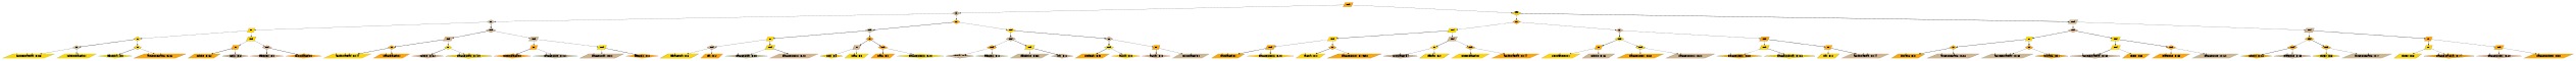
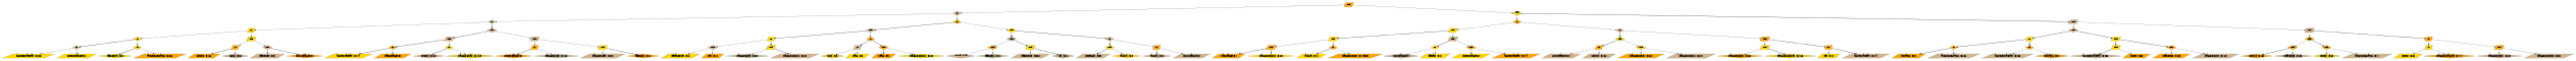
  digraph {
    node [color=black fillcolor=orange shape=parallelogram style=filled]
    edge [style=solid]
    n1 [height=0.5 label=And width=0.75]
    n2 [fillcolor=tan height=0.5 label=Or shape=diamond width=0.75]
    n3 [fillcolor=gold height=0.5 label=And shape=diamond width=0.75]
    n4 [color=teal fillcolor=tan height=0.5 label=Or shape=diamond width=0.75]
    n5 [color=teal height=0.5 label=Or shape=diamond width=0.75]
    n6 [height=0.5 label=Or shape=diamond width=0.75]
    n7 [color=teal fillcolor=tan height=0.5 label=And width=0.75]
    n8 [color=brown fillcolor=gold height=0.5 label=Or width=0.75]
    n9 [fillcolor=tan height=0.5 label=And shape=diamond width=0.75]
    n10 [color=teal fillcolor=tan height=0.5 label=And shape=diamond width=0.75]
    n11 [color=brown fillcolor=gold height=0.5 label=And shape=diamond width=0.75]
    n12 [color=teal fillcolor=gold height=0.5 label=And width=0.75]
    n13 [color=brown fillcolor=tan height=0.5 label=Or shape=diamond width=0.75]
    n14 [color=brown fillcolor=tan height=0.5 label=And shape=diamond width=0.75]
    n15 [fillcolor=tan height=0.5 label=And width=0.75]
    n16 [fillcolor=gold height=0.5 label=Or shape=diamond width=0.75]
    n17 [fillcolor=gold height=0.5 label=And width=0.75]
    n18 [color=brown fillcolor=tan height=0.5 label=And width=0.75]
    n19 [color=teal fillcolor=tan height=0.5 label=And width=0.75]
    n20 [color=brown fillcolor=gold height=0.5 label=Or width=0.75]
    n21 [height=0.5 label=Or shape=diamond width=0.75]
    n22 [fillcolor=tan height=0.5 label=And shape=diamond width=0.75]
    n23 [fillcolor=tan height=0.5 label=Or shape=diamond width=0.75]
    n24 [color=teal fillcolor=tan height=0.5 label=Or shape=diamond width=0.75]
    n25 [fillcolor=gold height=0.5 label=Or shape=diamond width=0.75]
    n26 [height=0.5 label=Or width=0.75]
    n27 [color=brown fillcolor=tan height=0.5 label=And shape=diamond width=0.75]
    n28 [color=teal height=0.5 label=Or shape=diamond width=0.75]
    n29 [color=teal fillcolor=gold height=0.5 label=Or shape=diamond width=0.75]
    n30 [color=brown height=0.5 label=Or width=0.75]
    n31 [color=teal fillcolor=gold height=0.5 label=And width=0.75]
    n32 [color=teal fillcolor=gold height=0.5 label="app_recent_rate_bad <= 0.68" width=3.3039]
    n33 [color=teal fillcolor=gold height=0.5 label="Apk_size_changed = 0" width=2.6359]
    n34 [color=teal fillcolor=gold height=0.5 label="diff_min_sdk >= -3" shape=diamond width=2.2929]
    n35 [height=0.5 label="last_perc_neg_rating <= 26.2" width=3.2678]
    n36 [color=teal height=0.5 label="Apk_size >= 16.2" width=2.1123]
    n37 [fillcolor=tan height=0.5 label="Nperm <= 32" shape=diamond width=1.661]
-   n38 [color=brown fillcolor=tan height=0.5 label="diff_Nintent <= 31" shape=diamond width=2.1845]
+   n38 [color=brown fillcolor=tan height=0.5 label="diff_Nintent <= 31" width=2.1845]
    n39 [color=brown height=0.5 label="Nnorm_changed = 0" shape=diamond width=2.3831]
    n40 [color=brown fillcolor=gold height=0.5 label="app_hist_rate_bad <= 0.44" width=3.0511]
    n41 [color=brown height=0.5 label="Ndang_changed = 0" width=2.347]
    n42 [color=brown fillcolor=tan height=0.5 label="Apk_size >= 16.2" shape=diamond width=2.1123]
    n43 [fillcolor=gold height=0.5 label="chang_perc_Nact <= 142.9" shape=diamond width=3.0692]
    n44 [color=brown height=0.5 label="Nintent_changed = 0" shape=diamond width=2.4012]
    n45 [color=teal fillcolor=tan height=0.5 label="chang_perc_note <= 1020" shape=diamond width=2.9608]
    n46 [fillcolor=tan height=0.5 label="chang_perc_Nlib <= 800" width=2.8345]
    n47 [color=brown height=0.5 label="diff_Nperm <= 12" shape=diamond width=2.1484]
    n48 [fillcolor=tan height=0.5 label=And shape=diamond width=0.75]
    n49 [fillcolor=gold height=0.5 label=And width=0.75]
    n50 [fillcolor=tan height=0.5 label=Or width=0.75]
    n51 [color=brown height=0.5 label=And shape=diamond width=0.75]
    n52 [height=0.5 label=And shape=diamond width=0.75]
    n53 [fillcolor=gold height=0.5 label=And width=0.75]
    n54 [color=teal fillcolor=gold height=0.5 label=And shape=diamond width=0.75]
    n55 [height=0.5 label=Or width=0.75]
    n56 [fillcolor=gold height=0.5 label="diff_target_sdk >= -6" width=2.4734]
    n57 [color=brown height=0.5 label="Nlib <= 12" width=1.3902]
    n58 [color=teal fillcolor=tan height=0.5 label="chang_perc_Nlib <= 800" shape=diamond width=2.8345]
    n59 [color=brown fillcolor=tan height=0.5 label="chang_perc_Nnorm <= 200" width=3.1233]
    n60 [fillcolor=gold height=0.5 label="Ncust >= 3" shape=diamond width=1.4443]
    n61 [color=teal fillcolor=gold height=0.5 label="Ndang <= 3" width=1.5165]
    n62 [color=brown height=0.5 label="Ndang <= 3" width=1.5165]
    n63 [color=teal fillcolor=gold height=0.5 label="chang_perc_Nnorm <= 200" shape=diamond width=3.1233]
    n64 [fillcolor=tan height=0.5 label="min_sdk <= 15" shape=diamond width=1.8415]
    n65 [color=teal fillcolor=tan height=0.5 label="diff_Nperm <= 12" shape=diamond width=2.1484]
    n66 [color=teal fillcolor=tan height=0.5 label="diff_Apk_size <= 36.8" width=2.5998]
    n67 [fillcolor=tan height=0.5 label="Nlib <= 12" shape=diamond width=1.3902]
-   n68 [color=teal height=0.5 label="note_length <= 85" width=2.1484]
+   n68 [color=teal fillcolor=tan height=0.5 label="note_length <= 85" width=2.1484]
    n69 [color=brown fillcolor=gold height=0.5 label="targ_sdk >= 18" shape=diamond width=1.8596]
    n70 [color=brown fillcolor=tan height=0.5 label="targ_sdk >= 18" shape=diamond width=1.8596]
    n71 [color=teal fillcolor=tan height=0.5 label="Nnorm_changed = 0" width=2.3831]
    n72 [color=brown fillcolor=gold height=0.5 label=And width=0.75]
    n73 [fillcolor=tan height=0.5 label=And width=0.75]
    n74 [color=teal fillcolor=gold height=0.5 label=And shape=diamond width=0.75]
    n75 [height=0.5 label=And width=0.75]
    n76 [color=teal fillcolor=gold height=0.5 label=Or width=0.75]
    n77 [color=teal fillcolor=gold height=0.5 label=And width=0.75]
    n78 [color=teal height=0.5 label=And shape=diamond width=0.75]
    n79 [color=brown height=0.5 label=Or width=0.75]
    n80 [height=0.5 label=And width=0.75]
    n81 [height=0.5 label=Or shape=diamond width=0.75]
    n82 [color=brown fillcolor=gold height=0.5 label=Or shape=diamond width=0.75]
    n83 [color=teal height=0.5 label=And shape=diamond width=0.75]
    n84 [color=teal height=0.5 label=Or width=0.75]
    n85 [fillcolor=gold height=0.5 label=And shape=diamond width=0.75]
    n86 [fillcolor=gold height=0.5 label=And width=0.75]
    n87 [color=brown height=0.5 label=Or width=0.75]
    n88 [color=teal height=0.5 label="Nact_changed = 0" width=2.1484]
    n89 [color=brown fillcolor=gold height=0.5 label="chang_perc_Nnorm <= 200" shape=diamond width=3.1233]
    n90 [color=brown fillcolor=gold height=0.5 label="targ_sdk >= 18" width=1.8596]
    n91 [height=0.5 label="chang_perc_Ncust <= 1796.58" width=3.4483]
    n92 [fillcolor=tan height=0.5 label="Ncust_changed = 4" shape=diamond width=2.2748]
    n93 [fillcolor=gold height=0.5 label="diff_Nact <= 21" width=1.9318]
    n94 [color=brown fillcolor=gold height=0.5 label="Nintent_changed = 0" width=2.4012]
    n95 [color=brown height=0.5 label="app_hist_rate_bad <= 0.44" width=3.0511]
-   n96 [color=brown fillcolor=gold height=0.5 label="prev_release_res = -1" width=2.4734]
+   n96 [color=brown fillcolor=tan height=0.5 label="prev_release_res = -1" width=2.4734]
    n97 [fillcolor=tan height=0.5 label="Apk_size >= 16.2" width=2.1123]
    n98 [color=teal height=0.5 label="chang_perc_Nserv <= 220" width=3.015]
    n99 [fillcolor=tan height=0.5 label="chang_perc_Nnorm <= 200" width=3.1233]
    n100 [color=teal height=0.5 label="chang_perc_Nserv <= 220" shape=diamond width=3.015]
    n101 [fillcolor=gold height=0.5 label="chang_perc_min_sdk >= -16.6" shape=diamond width=3.4303]
    n102 [fillcolor=gold height=0.5 label="Nlib <= 12" width=1.3902]
    n103 [color=brown fillcolor=tan height=0.5 label="app_hist_rate_bad <= 0.44" width=3.0511]
    n104 [color=teal height=0.5 label=Or shape=diamond width=0.75]
    n105 [height=0.5 label=Or shape=diamond width=0.75]
    n106 [color=brown fillcolor=gold height=0.5 label=And width=0.75]
    n107 [color=brown height=0.5 label=And shape=diamond width=0.75]
    n108 [height=0.5 label=And shape=diamond width=0.75]
    n109 [color=teal height=0.5 label=And shape=diamond width=0.75]
    n110 [fillcolor=gold height=0.5 label=Or width=0.75]
    n111 [color=teal height=0.5 label=And width=0.75]
    n112 [color=teal height=0.5 label="hist_rating >= 3.1" width=2.0943]
    n113 [fillcolor=tan height=0.5 label="last_perc_neg_rating <= 26.2" width=3.2678]
    n114 [color=teal fillcolor=tan height=0.5 label="app_recent_rate_bad <= 0.68" width=3.3039]
    n115 [height=0.5 label="hist_rating >= 3.1" shape=diamond width=2.0943]
    n116 [fillcolor=tan height=0.5 label="app_recent_rate_bad <= 0.68" shape=diamond width=3.3039]
    n117 [color=teal height=0.5 label="Nintent <= 68" width=1.6971]
    n118 [color=brown height=0.5 label="release_time <= 163" width=2.329]
    n119 [color=teal fillcolor=tan height=0.5 label="chang_perc_note <= 1020" width=2.9608]
    n120 [color=teal height=0.5 label="Apk_size >= 16.2" shape=diamond width=2.1123]
    n121 [fillcolor=tan height=0.5 label="release_time <= 163" shape=diamond width=2.329]
    n122 [fillcolor=gold height=0.5 label="Nintent <= 68" shape=diamond width=1.6971]
    n123 [color=teal fillcolor=tan height=0.5 label="hist_perc_neg_rating >= 1.7" width=3.1594]
    n124 [fillcolor=gold height=0.5 label="Nintent <= 68" width=1.6971]
    n125 [height=0.5 label="chang_perc_targ_sdk <= 17.4" shape=diamond width=3.358]
    n126 [color=brown fillcolor=tan height=0.5 label="chang_perc_Nserv <= 220" shape=diamond width=3.015]
-   n127 [color=teal height=0.5 label="chang_perc_Nintent <= 300" width=3.1233]
+   n127 [color=teal fillcolor=tan height=0.5 label="chang_perc_Nintent <= 300" width=3.1233]
    n1 -> n2
    n1 -> n3
    n2 -> n4
    n2 -> n5
    n3 -> n6
    n3 -> n7 [style=bold]
    n4 -> n8
    n4 -> n9 [style=bold]
    n5 -> n10 [style=bold]
    n5 -> n11
    n6 -> n12
    n6 -> n13
    n7 -> n14
    n7 -> n15
    n8 -> n16
    n8 -> n17
    n9 -> n18 [style=bold]
    n9 -> n19
    n10 -> n20 [style=bold]
    n10 -> n21
    n11 -> n22 [style=bold]
    n11 -> n23 [style=bold]
    n12 -> n72 [style=bold]
    n12 -> n73
    n13 -> n74 [style=bold]
    n13 -> n75
    n14 -> n76 [style=bold]
    n14 -> n77 [style=bold]
    n15 -> n78
    n15 -> n79 [style=bold]
    n16 -> n24 [style=bold]
    n16 -> n25
    n17 -> n26
    n17 -> n27
    n18 -> n28 [style=bold]
    n18 -> n29
    n19 -> n30
    n19 -> n31
    n20 -> n48
    n20 -> n49 [style=bold]
    n21 -> n50 [style=bold]
    n21 -> n51 [style=bold]
    n22 -> n52
    n22 -> n53 [style=bold]
    n23 -> n54 [style=bold]
    n23 -> n55
    n24 -> n32
    n24 -> n33
    n25 -> n34 [style=bold]
    n25 -> n35
    n26 -> n36 [style=bold]
    n26 -> n37
    n27 -> n38 [style=bold]
    n27 -> n39 [style=bold]
    n28 -> n40 [style=bold]
    n28 -> n41
    n29 -> n42 [style=bold]
    n29 -> n43
    n30 -> n44 [style=bold]
    n30 -> n45
    n31 -> n46
    n31 -> n47 [style=bold]
    n48 -> n56
    n48 -> n57
    n49 -> n58
    n49 -> n59 [style=bold]
    n50 -> n60
    n50 -> n61
    n51 -> n62 [style=bold]
    n51 -> n63
    n52 -> n64
    n52 -> n65
    n53 -> n66
    n53 -> n67 [style=bold]
    n54 -> n68 [style=bold]
    n54 -> n69
    n55 -> n70 [style=bold]
    n55 -> n71
    n72 -> n80
    n72 -> n81
    n73 -> n82 [style=bold]
    n73 -> n83
    n74 -> n84 [style=bold]
    n74 -> n85
    n75 -> n86
    n75 -> n87 [style=bold]
    n76 -> n104 [style=bold]
    n76 -> n105 [style=bold]
    n77 -> n106 [style=bold]
    n77 -> n107 [style=bold]
    n78 -> n108
    n78 -> n109 [style=bold]
    n79 -> n110 [style=bold]
    n79 -> n111
    n80 -> n88 [style=bold]
    n80 -> n89 [style=bold]
    n81 -> n90 [style=bold]
    n81 -> n91
    n82 -> n92
    n82 -> n93
    n83 -> n94
    n83 -> n95
    n84 -> n96
    n84 -> n97
    n85 -> n98
    n85 -> n99
    n86 -> n100
    n86 -> n101 [style=bold]
    n87 -> n102
    n87 -> n103 [style=bold]
    n104 -> n112 [style=bold]
    n104 -> n113
    n105 -> n114
    n105 -> n115
    n106 -> n116 [style=bold]
    n106 -> n117
    n107 -> n118
    n107 -> n119
    n108 -> n120 [style=bold]
    n108 -> n121
    n109 -> n122
    n109 -> n123
    n110 -> n124
    n110 -> n125
    n111 -> n126
    n111 -> n127
  }
